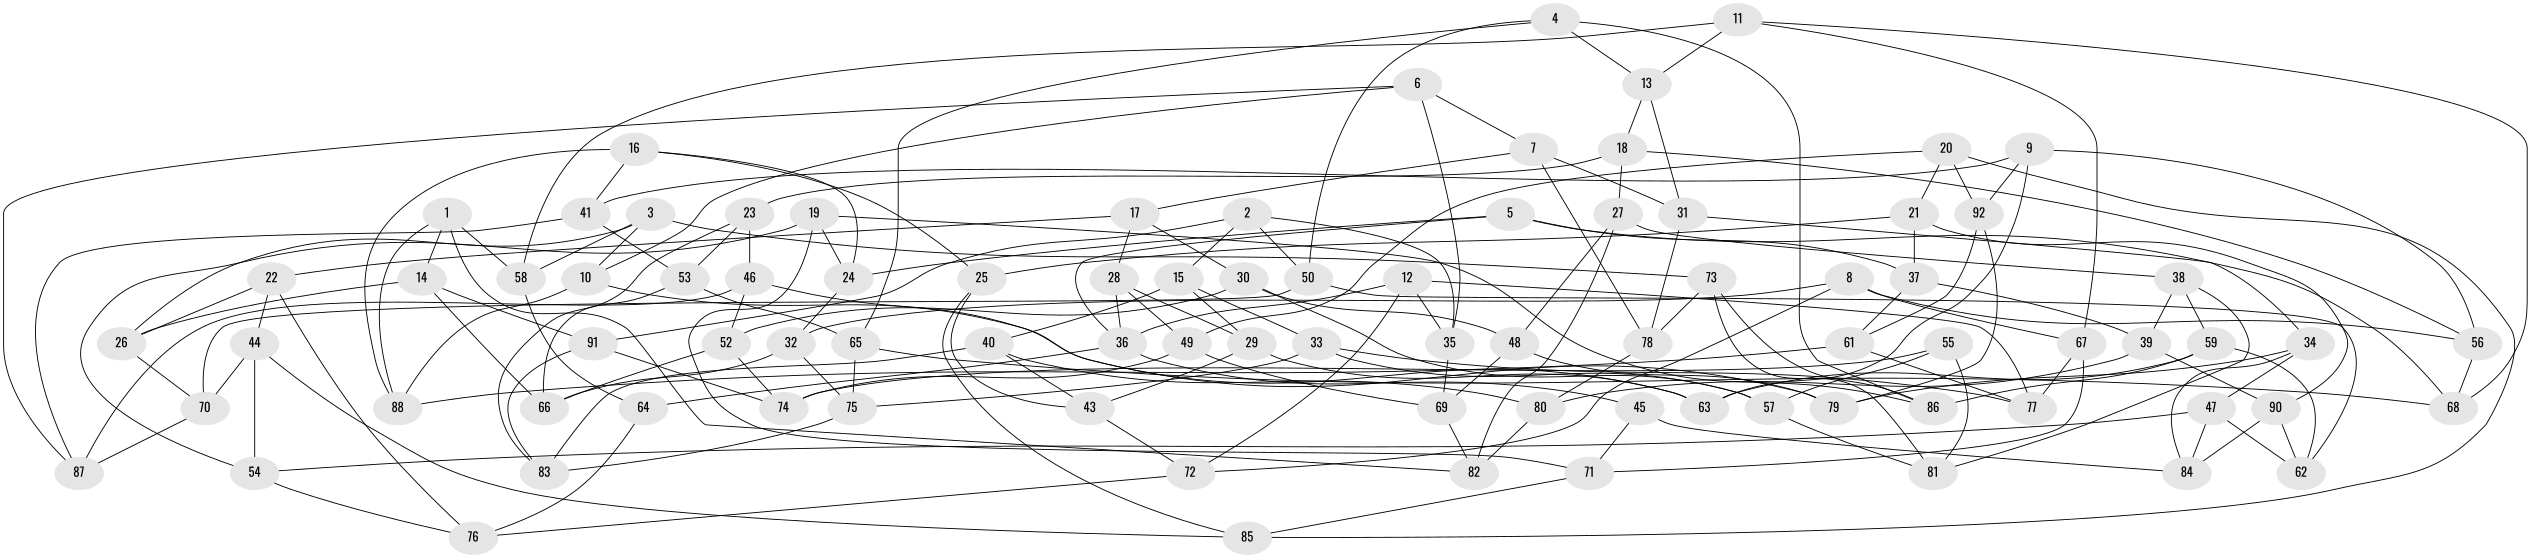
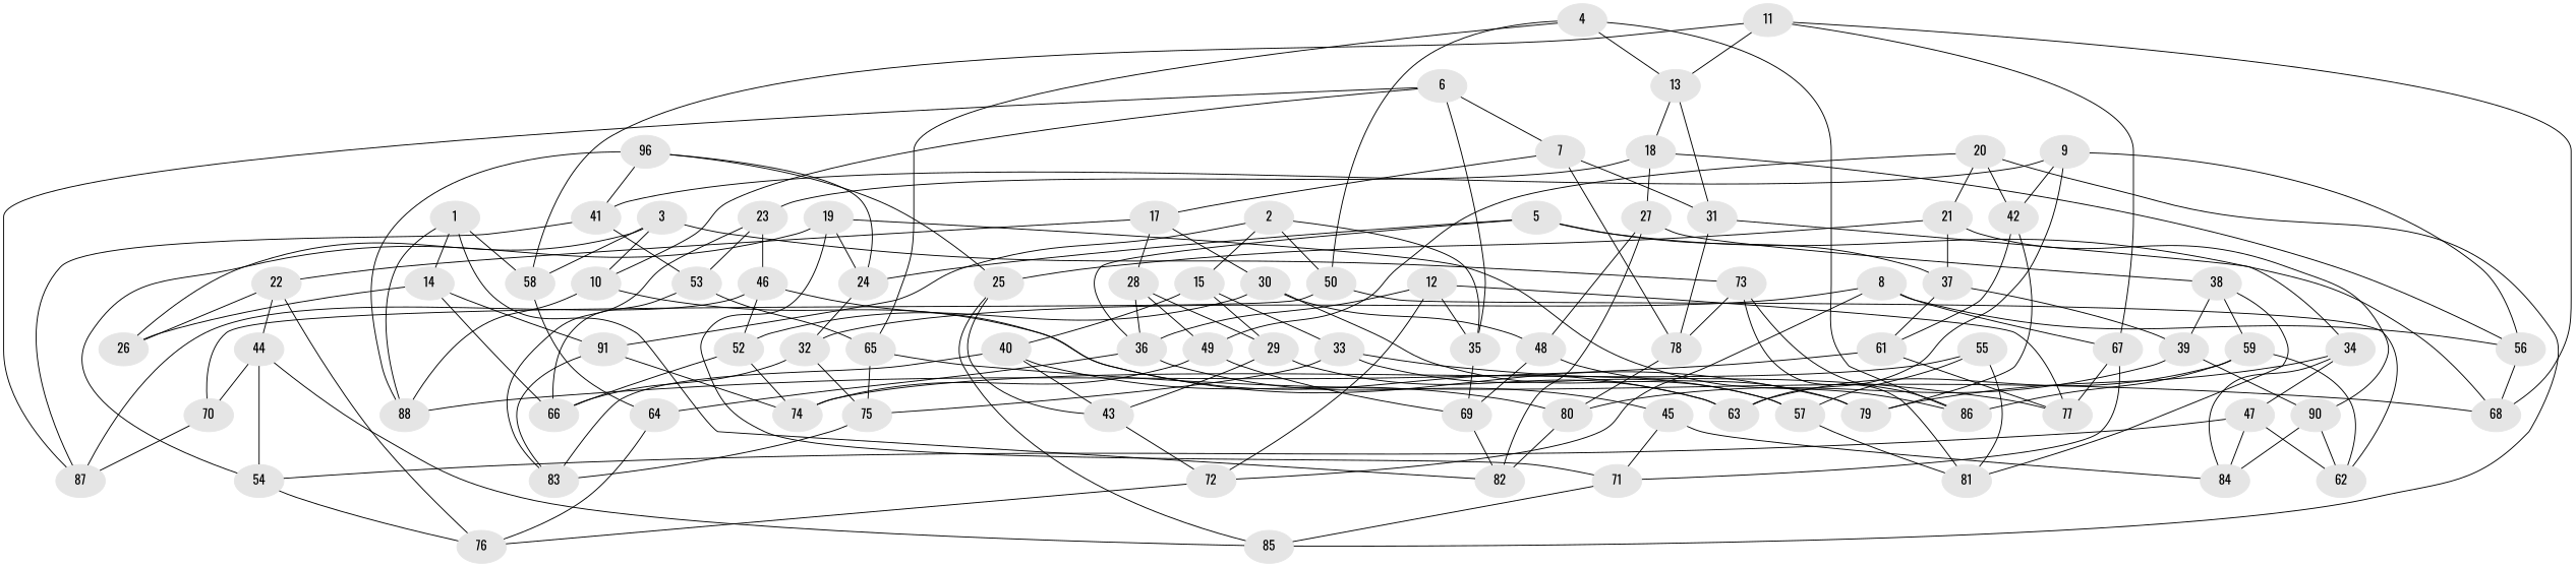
  graph {
    fontname=Oswald
    node [color=gray90 fontname=Oswald style=filled]
    edge [fontname=Oswald]
    1
    14
    58
    82
    88
    n6 [label=91]
    26
    66
    64
    2
    15
    35
    50
    29
    33
    40
    69
    70
    62
    83
    74
    3
    10
    73
    79
    86
    78
    81
    4
    13
    65
    31
    18
    68
    75
    5
    24
    36
    37
    32
    45
    39
    61
    6
    7
    87
    17
    22
    28
    30
    34
    80
    8
    56
    67
    72
    77
    71
    76
    9
    41
-   42 [label=92]
+   42
    63
    53
    11
    12
    23
    27
    43
    57
-   16
+   16 [label=96]
    25
    85
    44
    49
    48
    52
    46
    38
    19
    54
    20
    21
    n84 [label=90]
    84
    59
    47
    55
    1 -- 14
    1 -- 58
    1 -- 82
    1 -- 88
    14 -- n6
    14 -- 26
    14 -- 66
    58 -- 64
    n6 -- 83
    n6 -- 74
-   26 -- 70
    64 -- 76
    2 -- n6
    2 -- 15
    2 -- 35
    2 -- 50
    15 -- 29
    15 -- 33
    15 -- 40
    35 -- 69
    50 -- 70
    50 -- 62
    29 -- 63
    29 -- 43
    33 -- 75
    33 -- 77
    33 -- 57
    40 -- 83
    40 -- 80
    40 -- 43
    69 -- 82
    70 -- 87
    3 -- 58
    3 -- 26
    3 -- 10
    3 -- 73
    10 -- 88
    10 -- 79
    73 -- 86
    73 -- 78
    73 -- 81
    78 -- 80
    4 -- 50
    4 -- 86
    4 -- 13
    4 -- 65
    13 -- 31
    13 -- 18
    65 -- 68
    65 -- 75
    31 -- 78
    31 -- 34
    18 -- 56
    18 -- 23
    18 -- 27
    75 -- 83
    5 -- 68
    5 -- 24
    5 -- 36
    5 -- 37
    24 -- 32
    36 -- 64
    36 -- 45
    37 -- 39
    37 -- 61
    32 -- 66
    32 -- 75
    45 -- 71
    45 -- 84
    39 -- 80
    39 -- n84
    61 -- 88
    61 -- 77
    6 -- 35
    6 -- 10
    6 -- 7
    6 -- 87
    7 -- 78
    7 -- 31
    7 -- 17
    17 -- 22
    17 -- 28
    17 -- 30
    22 -- 26
    22 -- 76
    22 -- 44
    28 -- 29
    28 -- 36
    28 -- 49
    30 -- 57
    30 -- 48
    30 -- 52
    34 -- 79
    34 -- 84
    34 -- 47
    80 -- 82
    8 -- 32
    8 -- 56
    8 -- 67
    8 -- 72
    56 -- 68
    67 -- 77
    67 -- 71
    72 -- 76
    71 -- 85
    9 -- 56
    9 -- 41
    9 -- 42
    9 -- 63
    41 -- 87
    41 -- 53
    42 -- 79
    42 -- 61
    53 -- 66
    53 -- 65
    11 -- 58
    11 -- 13
    11 -- 68
    11 -- 67
    12 -- 35
    12 -- 36
    12 -- 72
    12 -- 77
    23 -- 83
    23 -- 53
    23 -- 46
    27 -- 82
    27 -- 48
    27 -- 38
    43 -- 72
    57 -- 81
    16 -- 88
    16 -- 24
    16 -- 41
    16 -- 25
    25 -- 43
    25 -- 85
    44 -- 70
    44 -- 85
    44 -- 54
    49 -- 69
    49 -- 74
    48 -- 69
    48 -- 79
    52 -- 66
    52 -- 74
    46 -- 87
    46 -- 63
    46 -- 52
    38 -- 81
    38 -- 39
    38 -- 59
    19 -- 86
    19 -- 24
    19 -- 71
    19 -- 54
    54 -- 76
    20 -- 42
    20 -- 85
    20 -- 49
    20 -- 21
    21 -- 37
    21 -- 25
    21 -- n84
    n84 -- 62
    n84 -- 84
    59 -- 62
    59 -- 86
    59 -- 63
    47 -- 62
    47 -- 54
    47 -- 84
    55 -- 74
    55 -- 81
    55 -- 57
  }
